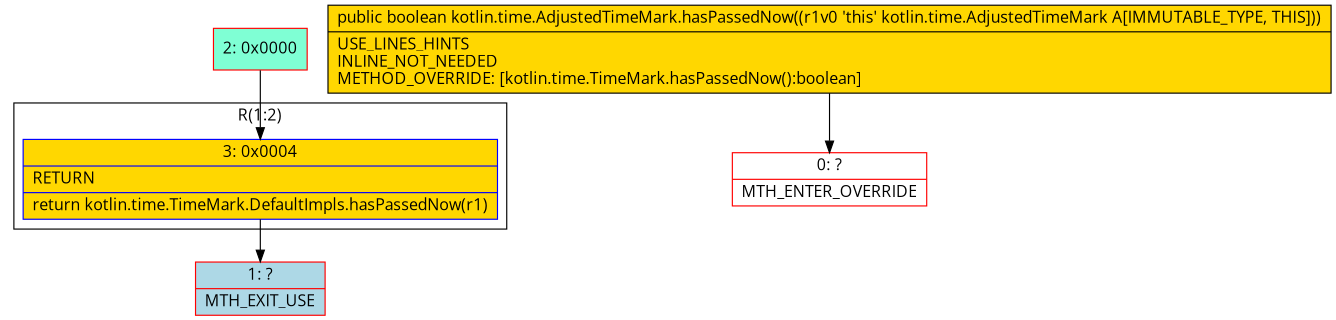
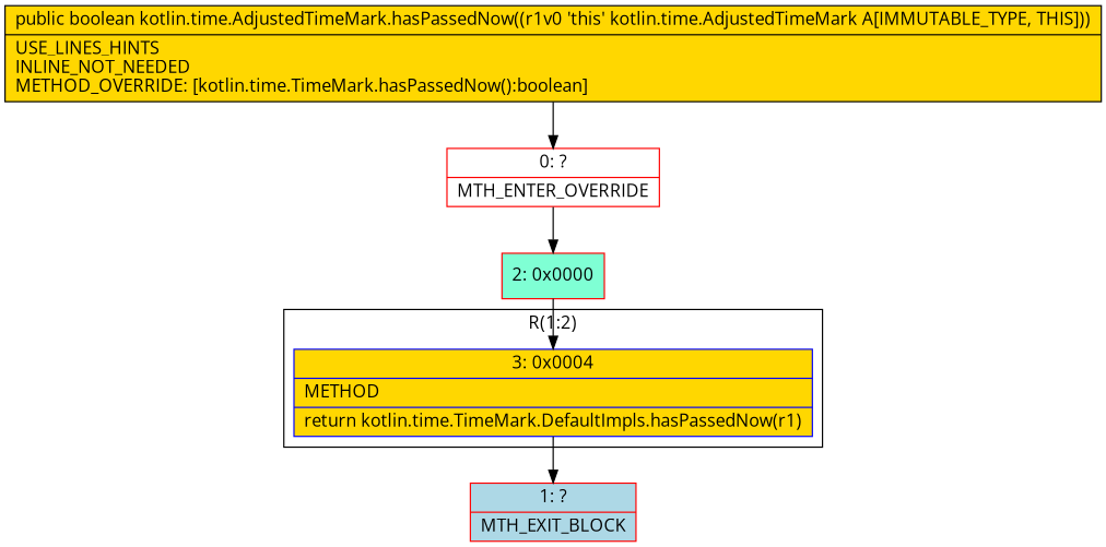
  digraph {
    fontname="Open Sans"
    node [color=red fillcolor=gold fontname="Open Sans" shape=record style=filled]
    edge [fontname="Open Sans"]
-   n1 [color=blue label="{3\:\ 0x0004|RETURN\l|return kotlin.time.TimeMark.DefaultImpls.hasPassedNow(r1)\l}"]
-   n2 [fillcolor=lightblue label="{1\:\ ?|MTH_EXIT_USE\l}"]
+   n1 [color=blue label="{3\:\ 0x0004|METHOD\l|return kotlin.time.TimeMark.DefaultImpls.hasPassedNow(r1)\l}"]
+   n2 [fillcolor=lightblue label="{1\:\ ?|MTH_EXIT_BLOCK\l}"]
    n3 [fillcolor=white label="{0\:\ ?|MTH_ENTER_OVERRIDE\l}"]
    n4 [fillcolor=aquamarine label="{2\:\ 0x0000}"]
    n5 [label="{public boolean kotlin.time.AdjustedTimeMark.hasPassedNow((r1v0 'this' kotlin.time.AdjustedTimeMark A[IMMUTABLE_TYPE, THIS]))  | USE_LINES_HINTS\lINLINE_NOT_NEEDED\lMETHOD_OVERRIDE: [kotlin.time.TimeMark.hasPassedNow():boolean]\l}" color=""]
    subgraph cluster_1 {
      label="R(1:2)"
      n1
    }
    n1 -> n2
+   n3 -> n4
    n4 -> n1
    n5 -> n3
  }
